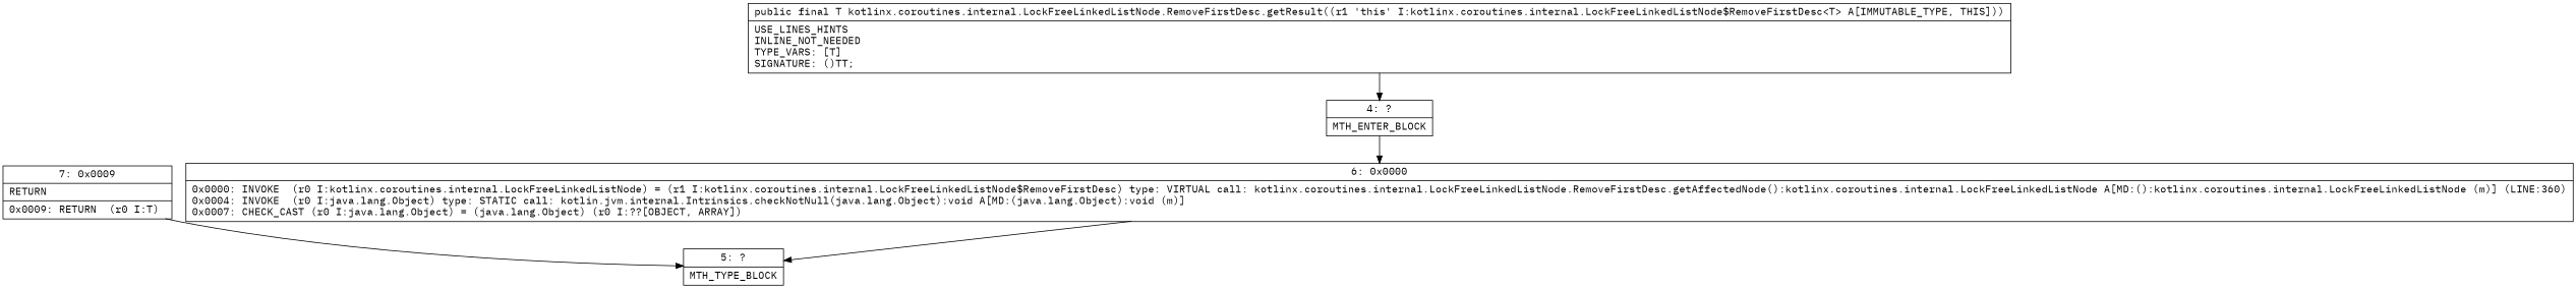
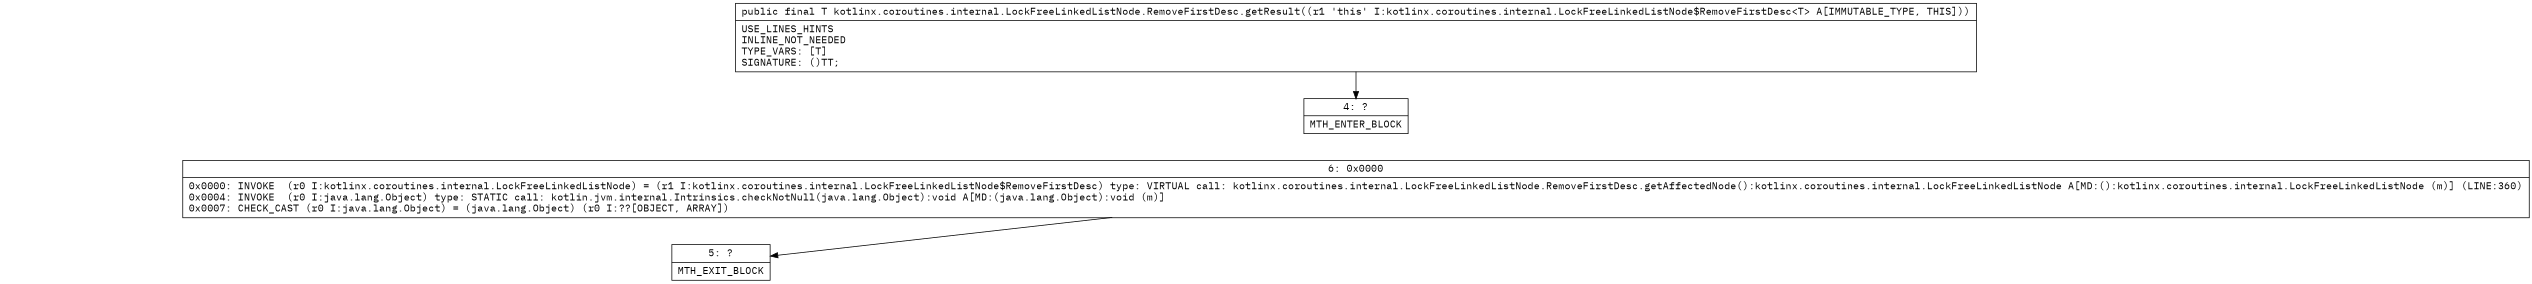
  digraph {
    fontname="IBM Plex Mono"
    node [fontname="IBM Plex Mono" shape=record]
    edge [fontname="IBM Plex Mono"]
    n1 [label="{4\:\ ?|MTH_ENTER_BLOCK\l}"]
    n2 [label="{6\:\ 0x0000|0x0000: INVOKE  (r0 I:kotlinx.coroutines.internal.LockFreeLinkedListNode) = (r1 I:kotlinx.coroutines.internal.LockFreeLinkedListNode$RemoveFirstDesc) type: VIRTUAL call: kotlinx.coroutines.internal.LockFreeLinkedListNode.RemoveFirstDesc.getAffectedNode():kotlinx.coroutines.internal.LockFreeLinkedListNode A[MD:():kotlinx.coroutines.internal.LockFreeLinkedListNode (m)] (LINE:360)\l0x0004: INVOKE  (r0 I:java.lang.Object) type: STATIC call: kotlin.jvm.internal.Intrinsics.checkNotNull(java.lang.Object):void A[MD:(java.lang.Object):void (m)]\l0x0007: CHECK_CAST (r0 I:java.lang.Object) = (java.lang.Object) (r0 I:??[OBJECT, ARRAY]) \l}"]
-   n3 [label="{5\:\ ?|MTH_TYPE_BLOCK\l}"]
-   n4 [label="{7\:\ 0x0009|RETURN\l|0x0009: RETURN  (r0 I:T) \l}"]
+   n3 [label="{5\:\ ?|MTH_EXIT_BLOCK\l}"]
    n5 [label="{public final T kotlinx.coroutines.internal.LockFreeLinkedListNode.RemoveFirstDesc.getResult((r1 'this' I:kotlinx.coroutines.internal.LockFreeLinkedListNode$RemoveFirstDesc\<T\> A[IMMUTABLE_TYPE, THIS]))  | USE_LINES_HINTS\lINLINE_NOT_NEEDED\lTYPE_VARS: [T]\lSIGNATURE: ()TT;\l}"]
-   n1 -> n2
    n2 -> n3
-   n4 -> n3
    n5 -> n1
  }
